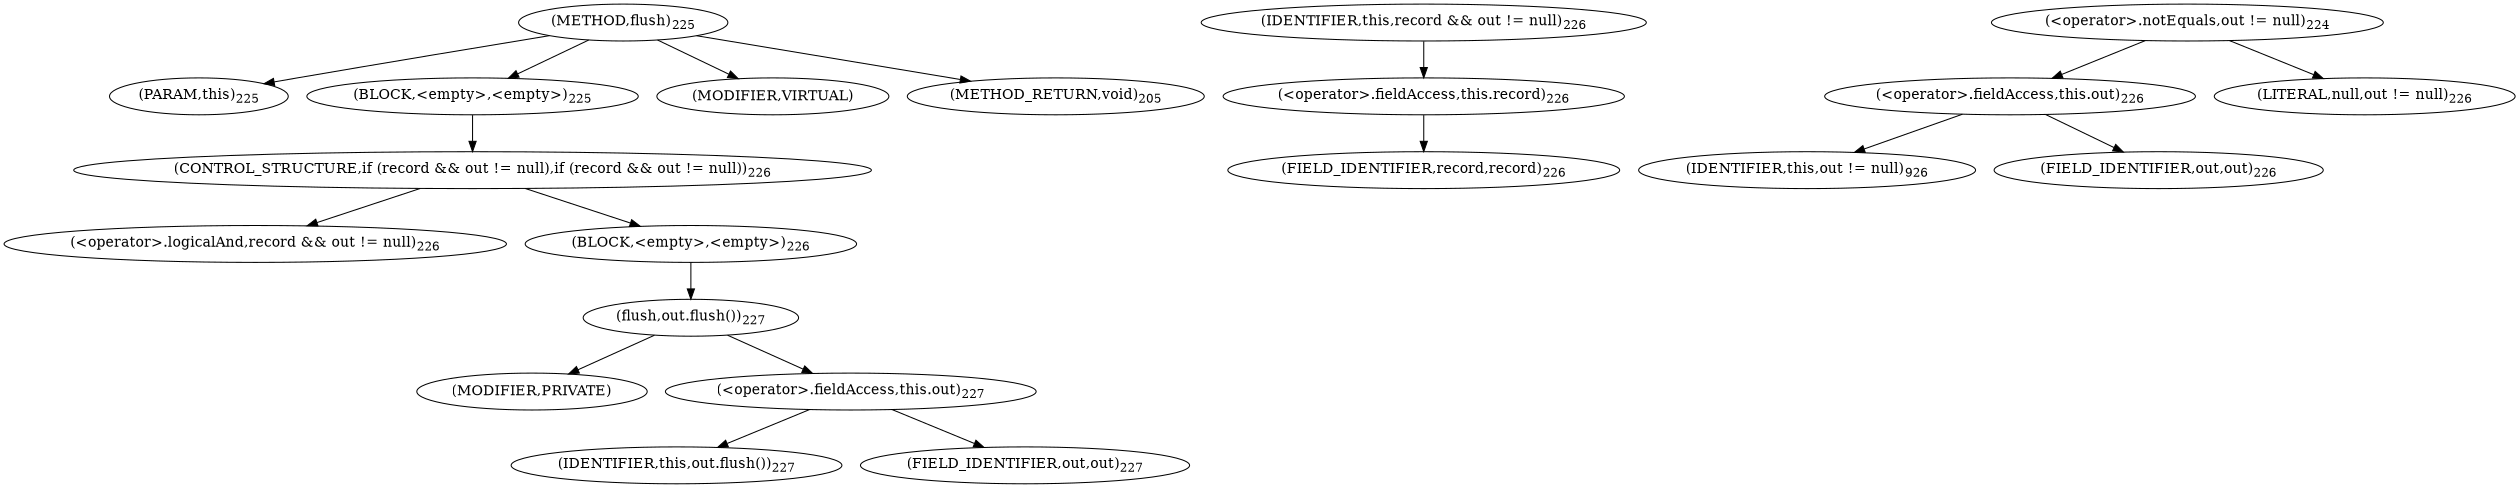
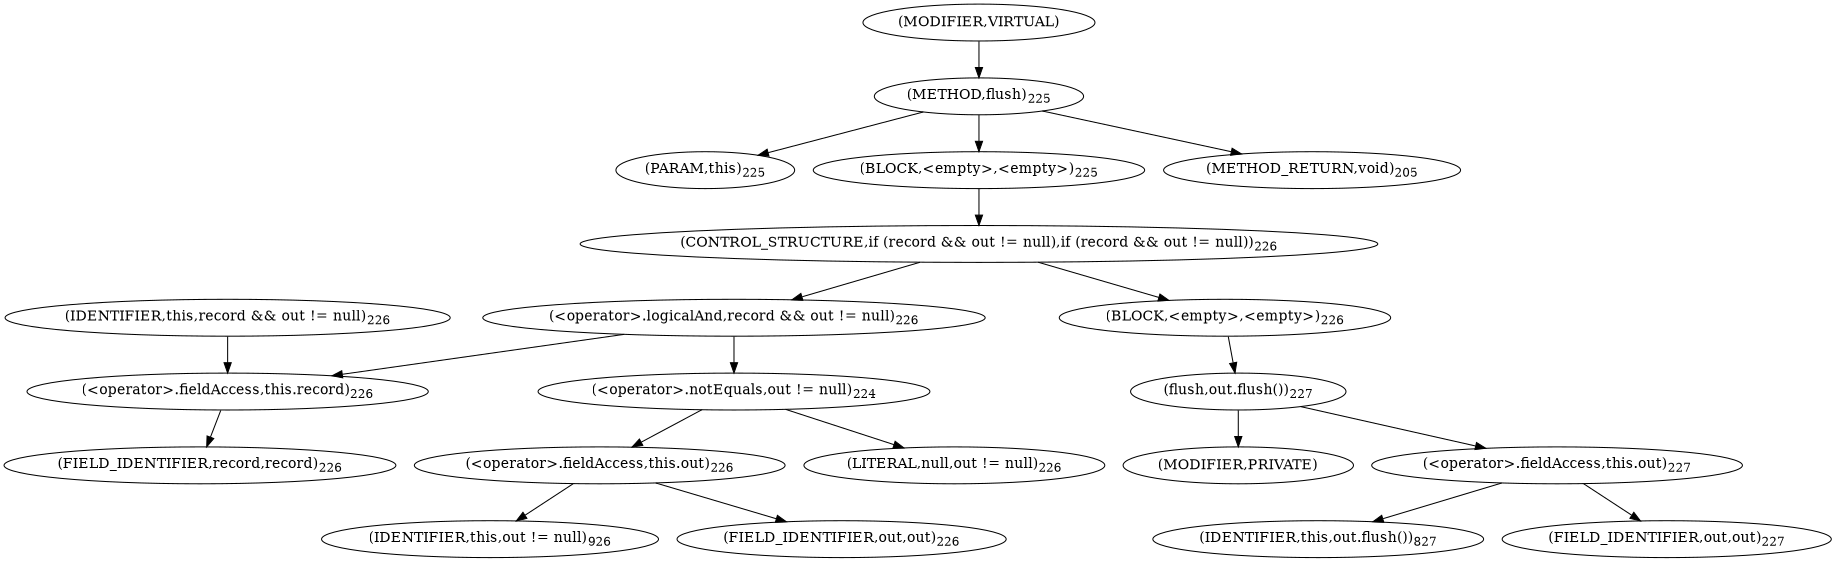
  digraph {
    n1 [label=<(METHOD,flush)<SUB>225</SUB>>]
    n2 [label=<(PARAM,this)<SUB>225</SUB>>]
    n3 [label=<(BLOCK,&lt;empty&gt;,&lt;empty&gt;)<SUB>225</SUB>>]
    n4 [label=<(MODIFIER,VIRTUAL)>]
    n5 [label=<(METHOD_RETURN,void)<SUB>205</SUB>>]
    n6 [label=<(CONTROL_STRUCTURE,if (record &amp;&amp; out != null),if (record &amp;&amp; out != null))<SUB>226</SUB>>]
    n7 [label=<(MODIFIER,PRIVATE)>]
    n8 [label=<(&lt;operator&gt;.logicalAnd,record &amp;&amp; out != null)<SUB>226</SUB>>]
    n9 [label=<(BLOCK,&lt;empty&gt;,&lt;empty&gt;)<SUB>226</SUB>>]
    n10 [label=<(&lt;operator&gt;.fieldAccess,this.record)<SUB>226</SUB>>]
    n11 [label=<(&lt;operator&gt;.notEquals,out != null)<SUB>224</SUB>>]
    n12 [label=<(flush,out.flush())<SUB>227</SUB>>]
    n13 [label=<(FIELD_IDENTIFIER,record,record)<SUB>226</SUB>>]
    n14 [label=<(&lt;operator&gt;.fieldAccess,this.out)<SUB>226</SUB>>]
    n15 [label=<(LITERAL,null,out != null)<SUB>226</SUB>>]
    n16 [label=<(IDENTIFIER,this,record &amp;&amp; out != null)<SUB>226</SUB>>]
    n17 [label=<(IDENTIFIER,this,out != null)<SUB>926</SUB>>]
    n18 [label=<(FIELD_IDENTIFIER,out,out)<SUB>226</SUB>>]
    n19 [label=<(&lt;operator&gt;.fieldAccess,this.out)<SUB>227</SUB>>]
-   n20 [label=<(IDENTIFIER,this,out.flush())<SUB>227</SUB>>]
+   n20 [label=<(IDENTIFIER,this,out.flush())<SUB>827</SUB>>]
    n21 [label=<(FIELD_IDENTIFIER,out,out)<SUB>227</SUB>>]
    n1 -> n2
    n1 -> n3
-   n1 -> n4
+   n4 -> n1
    n1 -> n5
    n3 -> n6
    n6 -> n8
    n6 -> n9
+   n8 -> n10
+   n8 -> n11
    n9 -> n12
    n10 -> n13
    n11 -> n14
    n11 -> n15
    n12 -> n7
    n12 -> n19
    n14 -> n17
    n14 -> n18
    n16 -> n10
    n19 -> n20
    n19 -> n21
  }
